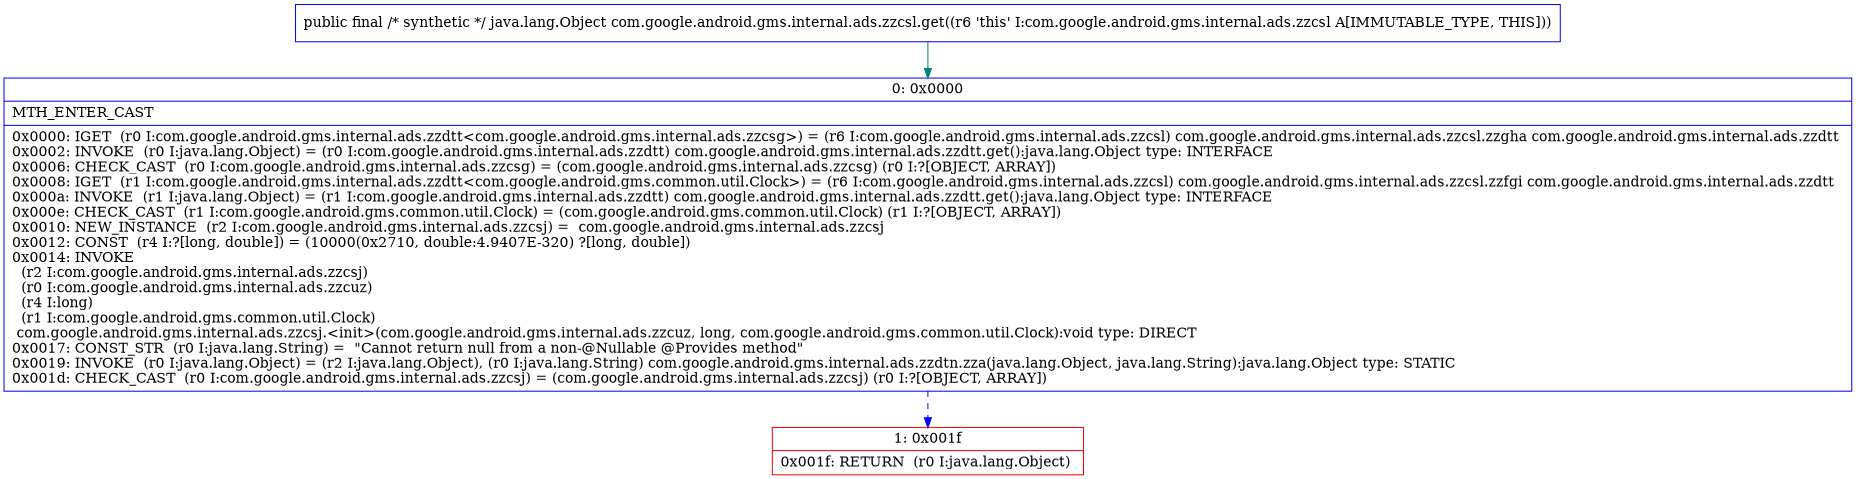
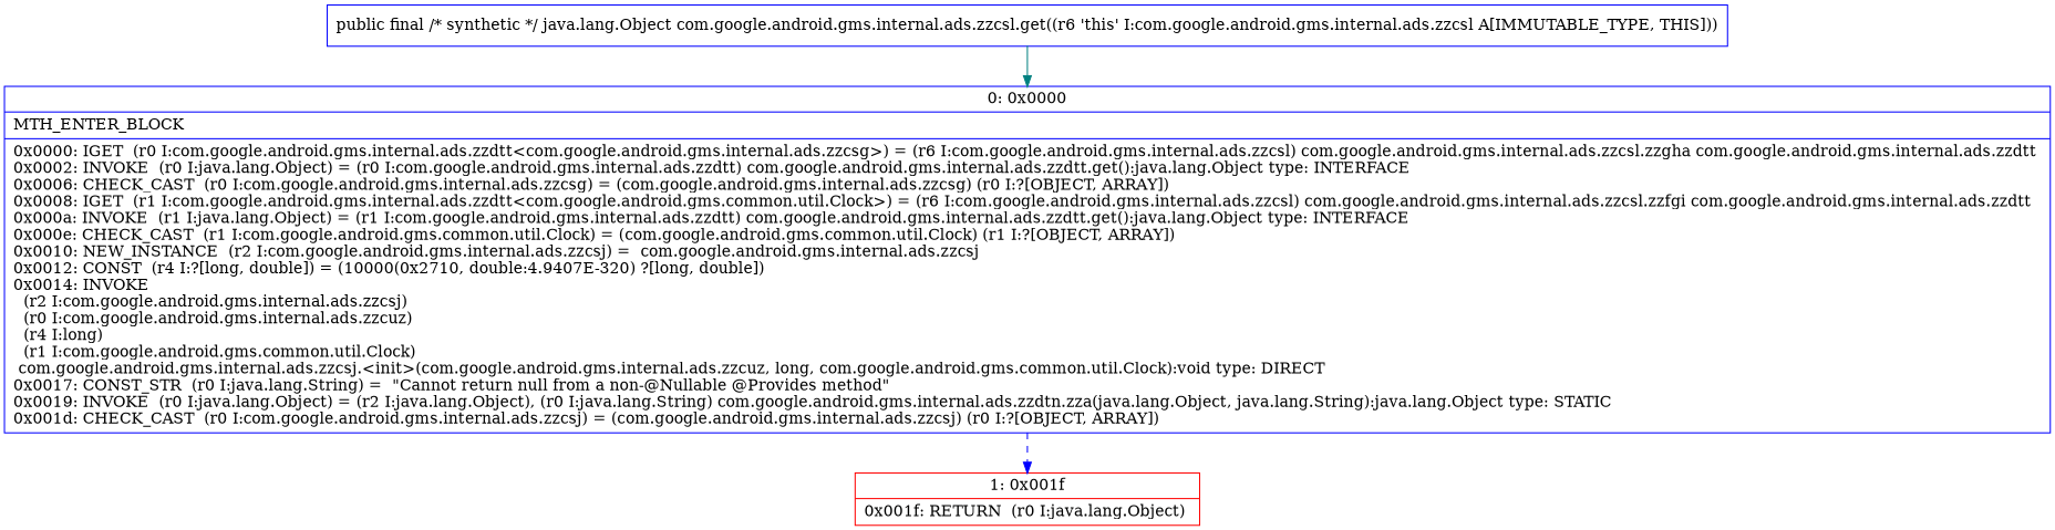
  digraph {
    node [shape=record color=blue]
-   n1 [label="{0\:\ 0x0000|MTH_ENTER_CAST\l|0x0000: IGET  (r0 I:com.google.android.gms.internal.ads.zzdtt\<com.google.android.gms.internal.ads.zzcsg\>) = (r6 I:com.google.android.gms.internal.ads.zzcsl) com.google.android.gms.internal.ads.zzcsl.zzgha com.google.android.gms.internal.ads.zzdtt \l0x0002: INVOKE  (r0 I:java.lang.Object) = (r0 I:com.google.android.gms.internal.ads.zzdtt) com.google.android.gms.internal.ads.zzdtt.get():java.lang.Object type: INTERFACE \l0x0006: CHECK_CAST  (r0 I:com.google.android.gms.internal.ads.zzcsg) = (com.google.android.gms.internal.ads.zzcsg) (r0 I:?[OBJECT, ARRAY]) \l0x0008: IGET  (r1 I:com.google.android.gms.internal.ads.zzdtt\<com.google.android.gms.common.util.Clock\>) = (r6 I:com.google.android.gms.internal.ads.zzcsl) com.google.android.gms.internal.ads.zzcsl.zzfgi com.google.android.gms.internal.ads.zzdtt \l0x000a: INVOKE  (r1 I:java.lang.Object) = (r1 I:com.google.android.gms.internal.ads.zzdtt) com.google.android.gms.internal.ads.zzdtt.get():java.lang.Object type: INTERFACE \l0x000e: CHECK_CAST  (r1 I:com.google.android.gms.common.util.Clock) = (com.google.android.gms.common.util.Clock) (r1 I:?[OBJECT, ARRAY]) \l0x0010: NEW_INSTANCE  (r2 I:com.google.android.gms.internal.ads.zzcsj) =  com.google.android.gms.internal.ads.zzcsj \l0x0012: CONST  (r4 I:?[long, double]) = (10000(0x2710, double:4.9407E\-320) ?[long, double]) \l0x0014: INVOKE  \l  (r2 I:com.google.android.gms.internal.ads.zzcsj)\l  (r0 I:com.google.android.gms.internal.ads.zzcuz)\l  (r4 I:long)\l  (r1 I:com.google.android.gms.common.util.Clock)\l com.google.android.gms.internal.ads.zzcsj.\<init\>(com.google.android.gms.internal.ads.zzcuz, long, com.google.android.gms.common.util.Clock):void type: DIRECT \l0x0017: CONST_STR  (r0 I:java.lang.String) =  \"Cannot return null from a non\-@Nullable @Provides method\" \l0x0019: INVOKE  (r0 I:java.lang.Object) = (r2 I:java.lang.Object), (r0 I:java.lang.String) com.google.android.gms.internal.ads.zzdtn.zza(java.lang.Object, java.lang.String):java.lang.Object type: STATIC \l0x001d: CHECK_CAST  (r0 I:com.google.android.gms.internal.ads.zzcsj) = (com.google.android.gms.internal.ads.zzcsj) (r0 I:?[OBJECT, ARRAY]) \l}"]
+   n1 [label="{0\:\ 0x0000|MTH_ENTER_BLOCK\l|0x0000: IGET  (r0 I:com.google.android.gms.internal.ads.zzdtt\<com.google.android.gms.internal.ads.zzcsg\>) = (r6 I:com.google.android.gms.internal.ads.zzcsl) com.google.android.gms.internal.ads.zzcsl.zzgha com.google.android.gms.internal.ads.zzdtt \l0x0002: INVOKE  (r0 I:java.lang.Object) = (r0 I:com.google.android.gms.internal.ads.zzdtt) com.google.android.gms.internal.ads.zzdtt.get():java.lang.Object type: INTERFACE \l0x0006: CHECK_CAST  (r0 I:com.google.android.gms.internal.ads.zzcsg) = (com.google.android.gms.internal.ads.zzcsg) (r0 I:?[OBJECT, ARRAY]) \l0x0008: IGET  (r1 I:com.google.android.gms.internal.ads.zzdtt\<com.google.android.gms.common.util.Clock\>) = (r6 I:com.google.android.gms.internal.ads.zzcsl) com.google.android.gms.internal.ads.zzcsl.zzfgi com.google.android.gms.internal.ads.zzdtt \l0x000a: INVOKE  (r1 I:java.lang.Object) = (r1 I:com.google.android.gms.internal.ads.zzdtt) com.google.android.gms.internal.ads.zzdtt.get():java.lang.Object type: INTERFACE \l0x000e: CHECK_CAST  (r1 I:com.google.android.gms.common.util.Clock) = (com.google.android.gms.common.util.Clock) (r1 I:?[OBJECT, ARRAY]) \l0x0010: NEW_INSTANCE  (r2 I:com.google.android.gms.internal.ads.zzcsj) =  com.google.android.gms.internal.ads.zzcsj \l0x0012: CONST  (r4 I:?[long, double]) = (10000(0x2710, double:4.9407E\-320) ?[long, double]) \l0x0014: INVOKE  \l  (r2 I:com.google.android.gms.internal.ads.zzcsj)\l  (r0 I:com.google.android.gms.internal.ads.zzcuz)\l  (r4 I:long)\l  (r1 I:com.google.android.gms.common.util.Clock)\l com.google.android.gms.internal.ads.zzcsj.\<init\>(com.google.android.gms.internal.ads.zzcuz, long, com.google.android.gms.common.util.Clock):void type: DIRECT \l0x0017: CONST_STR  (r0 I:java.lang.String) =  \"Cannot return null from a non\-@Nullable @Provides method\" \l0x0019: INVOKE  (r0 I:java.lang.Object) = (r2 I:java.lang.Object), (r0 I:java.lang.String) com.google.android.gms.internal.ads.zzdtn.zza(java.lang.Object, java.lang.String):java.lang.Object type: STATIC \l0x001d: CHECK_CAST  (r0 I:com.google.android.gms.internal.ads.zzcsj) = (com.google.android.gms.internal.ads.zzcsj) (r0 I:?[OBJECT, ARRAY]) \l}"]
    n2 [label="{1\:\ 0x001f|0x001f: RETURN  (r0 I:java.lang.Object) \l}" color=red]
    n3 [label="{public final \/* synthetic *\/ java.lang.Object com.google.android.gms.internal.ads.zzcsl.get((r6 'this' I:com.google.android.gms.internal.ads.zzcsl A[IMMUTABLE_TYPE, THIS])) }"]
    n1 -> n2 [color=blue style=dashed]
    n3 -> n1 [color=teal style=solid]
  }
